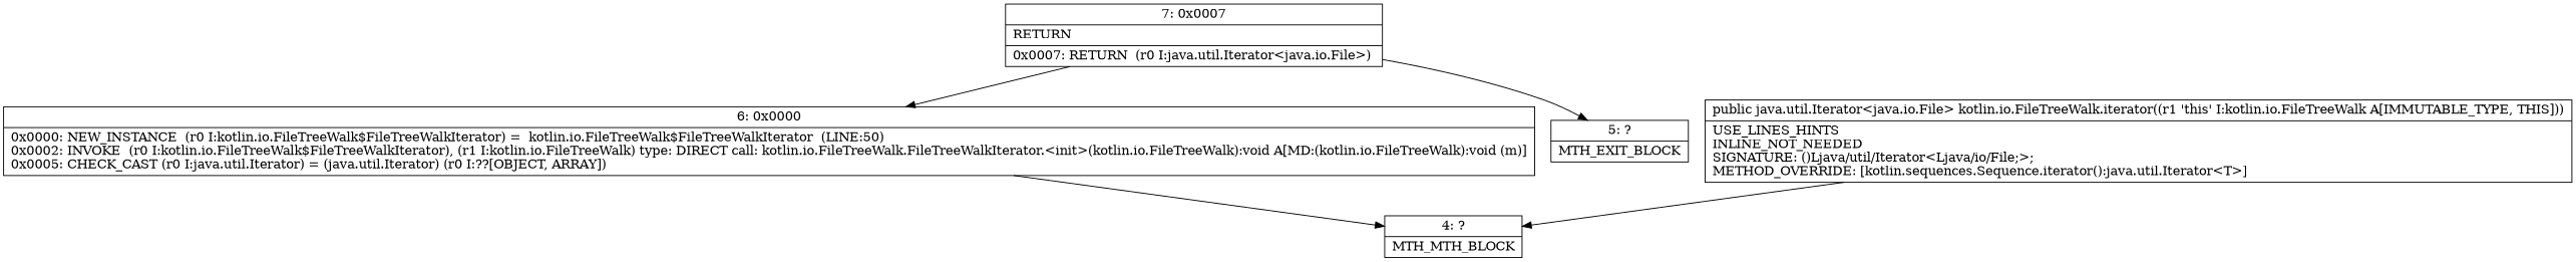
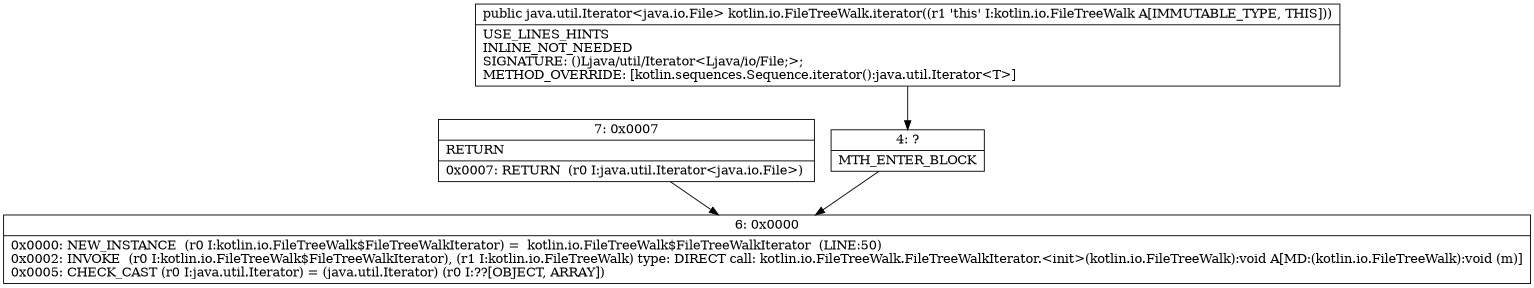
  digraph {
    node [shape=record]
-   n1 [label="{4\:\ ?|MTH_MTH_BLOCK\l}"]
+   n1 [label="{4\:\ ?|MTH_ENTER_BLOCK\l}"]
    n2 [label="{6\:\ 0x0000|0x0000: NEW_INSTANCE  (r0 I:kotlin.io.FileTreeWalk$FileTreeWalkIterator) =  kotlin.io.FileTreeWalk$FileTreeWalkIterator  (LINE:50)\l0x0002: INVOKE  (r0 I:kotlin.io.FileTreeWalk$FileTreeWalkIterator), (r1 I:kotlin.io.FileTreeWalk) type: DIRECT call: kotlin.io.FileTreeWalk.FileTreeWalkIterator.\<init\>(kotlin.io.FileTreeWalk):void A[MD:(kotlin.io.FileTreeWalk):void (m)]\l0x0005: CHECK_CAST (r0 I:java.util.Iterator) = (java.util.Iterator) (r0 I:??[OBJECT, ARRAY]) \l}"]
    n3 [label="{7\:\ 0x0007|RETURN\l|0x0007: RETURN  (r0 I:java.util.Iterator\<java.io.File\>) \l}"]
-   n4 [label="{5\:\ ?|MTH_EXIT_BLOCK\l}"]
    n5 [label="{public java.util.Iterator\<java.io.File\> kotlin.io.FileTreeWalk.iterator((r1 'this' I:kotlin.io.FileTreeWalk A[IMMUTABLE_TYPE, THIS]))  | USE_LINES_HINTS\lINLINE_NOT_NEEDED\lSIGNATURE: ()Ljava\/util\/Iterator\<Ljava\/io\/File;\>;\lMETHOD_OVERRIDE: [kotlin.sequences.Sequence.iterator():java.util.Iterator\<T\>]\l}"]
-   n2 -> n1
+   n1 -> n2
    n3 -> n2
-   n3 -> n4
    n5 -> n1
  }
